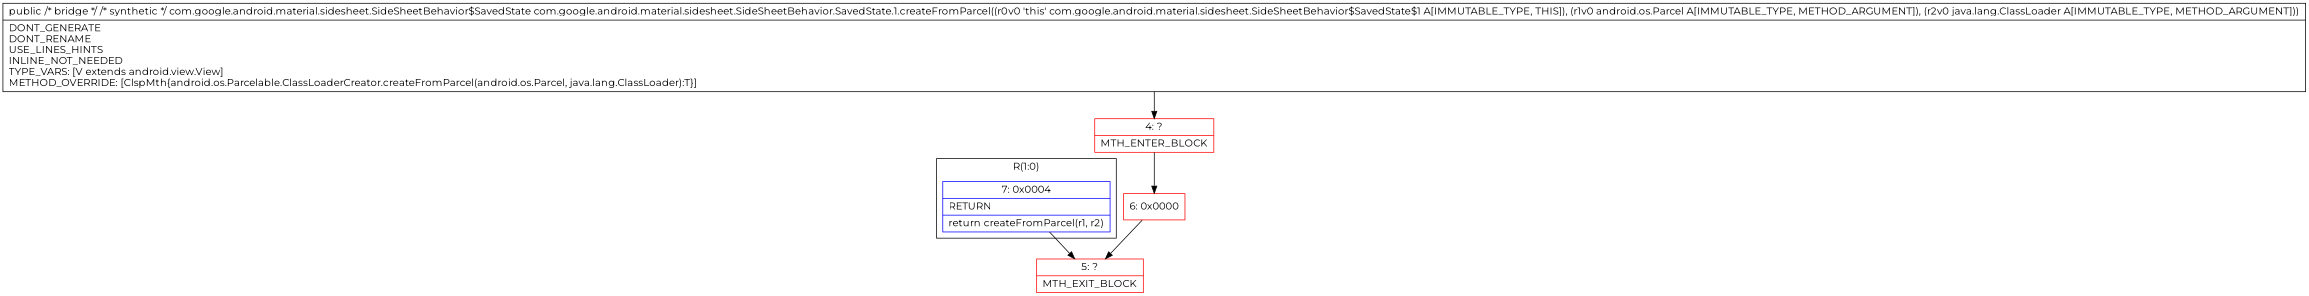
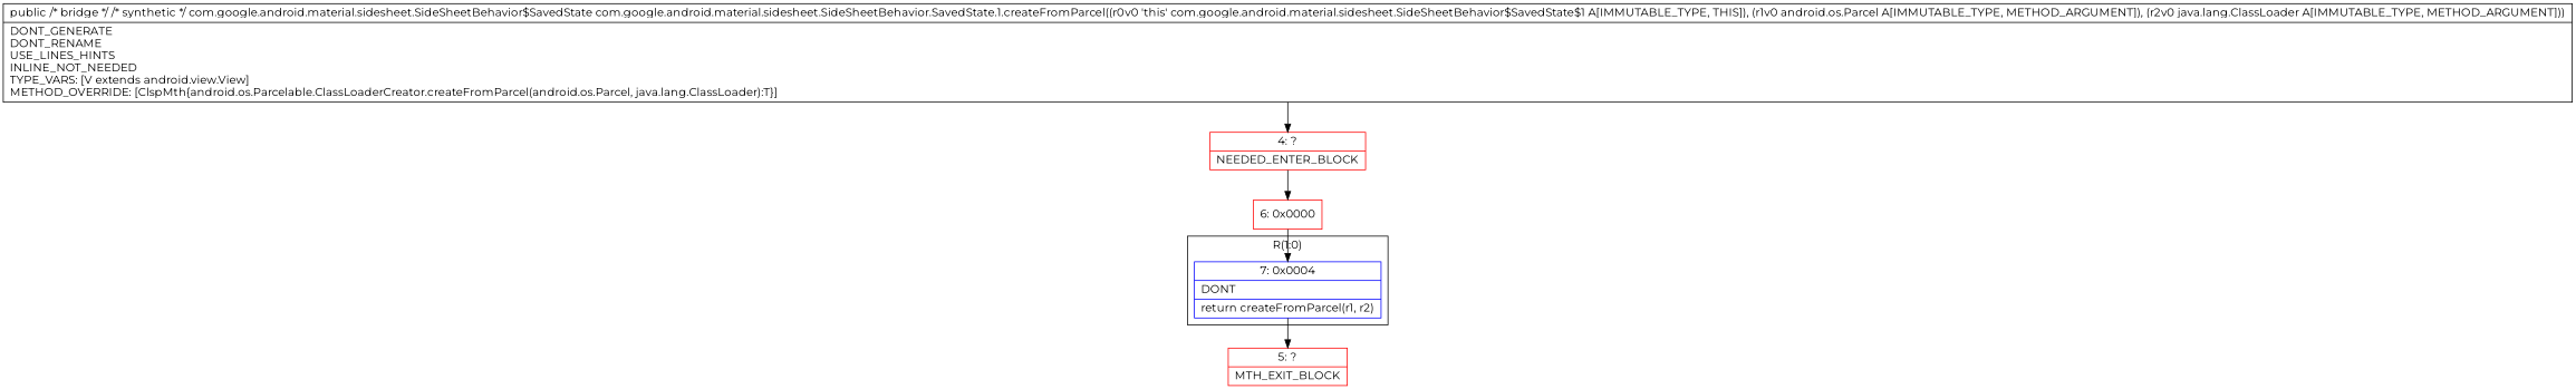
  digraph {
    fontname=Montserrat
    node [color=red fontname=Montserrat shape=record]
    edge [fontname=Montserrat]
-   n1 [color=blue label="{7\:\ 0x0004|RETURN\l|return createFromParcel(r1, r2)\l}"]
+   n1 [color=blue label="{7\:\ 0x0004|DONT\l|return createFromParcel(r1, r2)\l}"]
    n2 [label="{5\:\ ?|MTH_EXIT_BLOCK\l}"]
-   n3 [label="{4\:\ ?|MTH_ENTER_BLOCK\l}"]
+   n3 [label="{4\:\ ?|NEEDED_ENTER_BLOCK\l}"]
    n4 [label="{6\:\ 0x0000}"]
    n5 [label="{public \/* bridge *\/ \/* synthetic *\/ com.google.android.material.sidesheet.SideSheetBehavior$SavedState com.google.android.material.sidesheet.SideSheetBehavior.SavedState.1.createFromParcel((r0v0 'this' com.google.android.material.sidesheet.SideSheetBehavior$SavedState$1 A[IMMUTABLE_TYPE, THIS]), (r1v0 android.os.Parcel A[IMMUTABLE_TYPE, METHOD_ARGUMENT]), (r2v0 java.lang.ClassLoader A[IMMUTABLE_TYPE, METHOD_ARGUMENT]))  | DONT_GENERATE\lDONT_RENAME\lUSE_LINES_HINTS\lINLINE_NOT_NEEDED\lTYPE_VARS: [V extends android.view.View]\lMETHOD_OVERRIDE: [ClspMth\{android.os.Parcelable.ClassLoaderCreator.createFromParcel(android.os.Parcel, java.lang.ClassLoader):T\}]\l}" color=""]
    subgraph cluster_1 {
      label="R(1:0)"
      n1
    }
    n1 -> n2
    n3 -> n4
-   n4 -> n2
+   n4 -> n1
    n5 -> n3
  }
